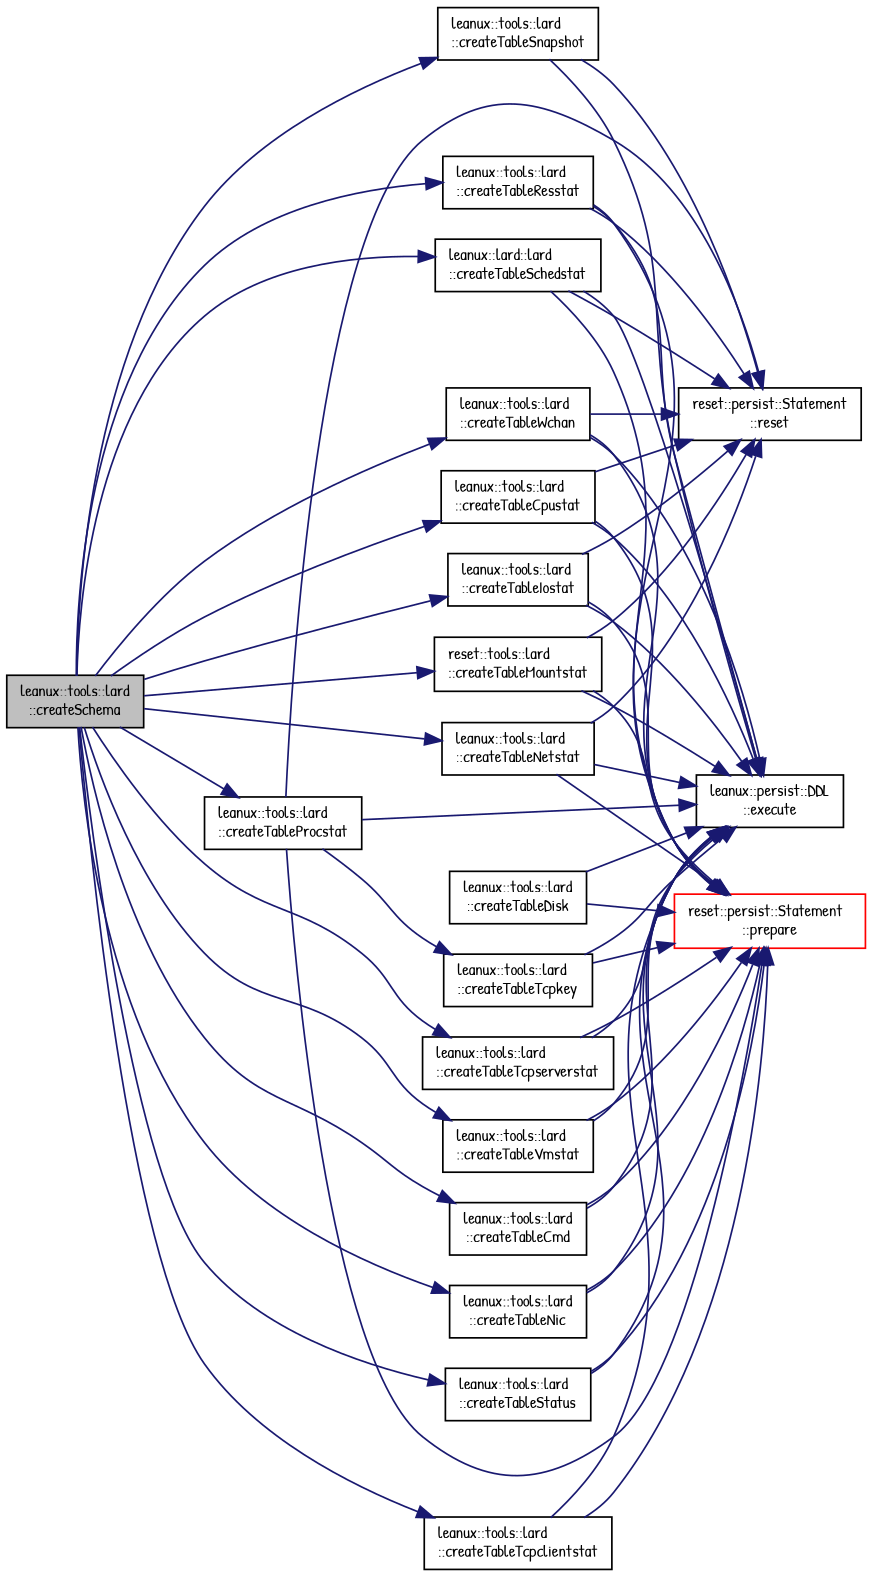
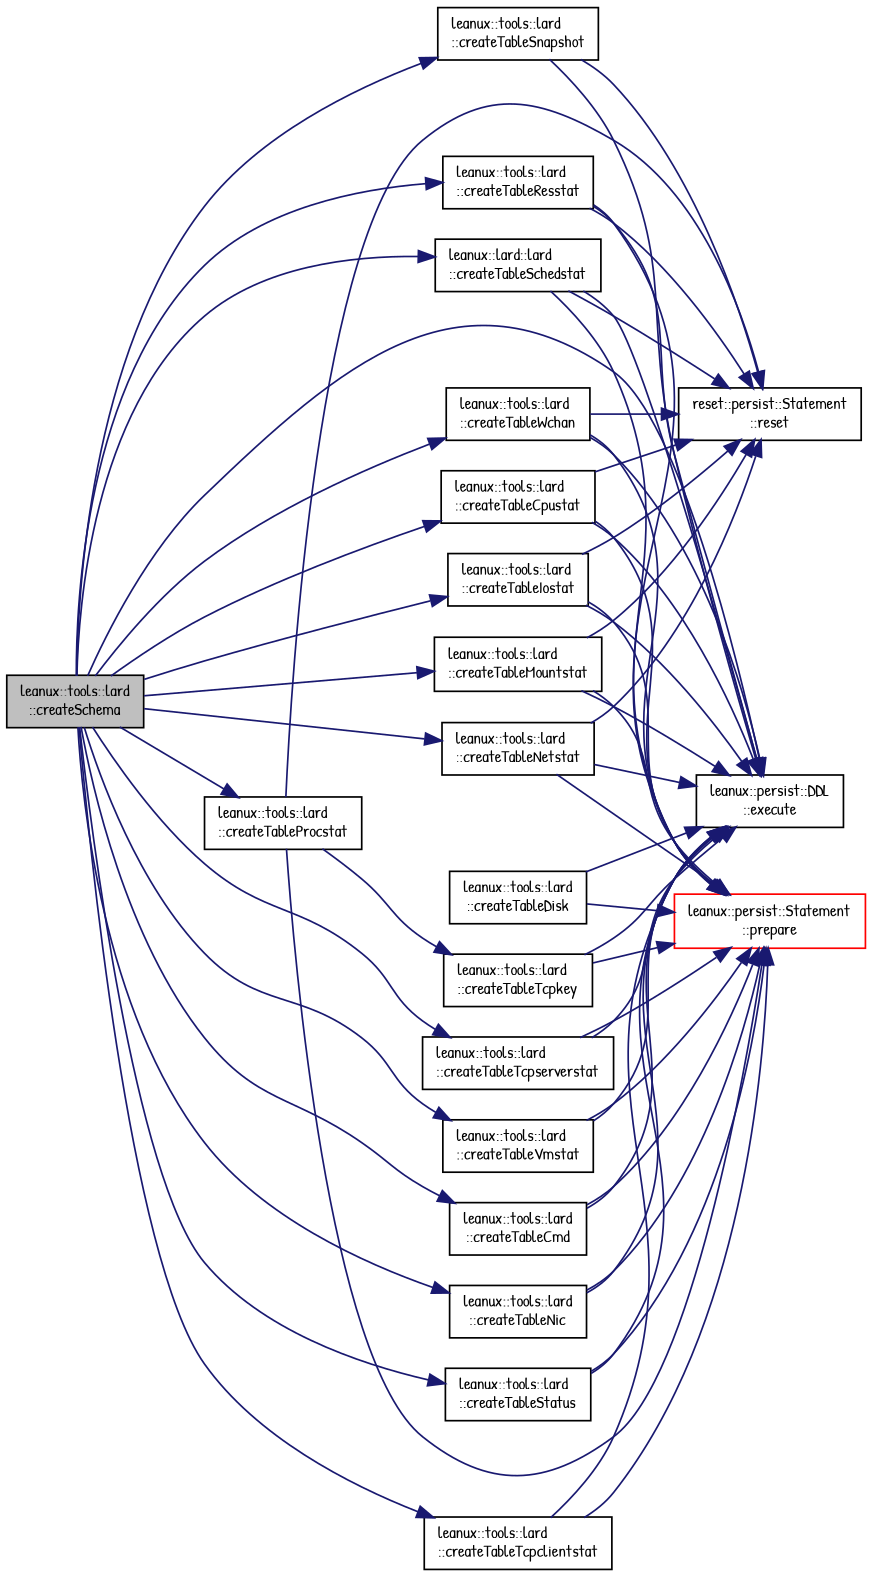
  digraph {
    fontname="Patrick Hand"
    rankdir=LR
    node [color=black fontname="Patrick Hand" fontsize=10 shape=record]
    edge [color=midnightblue fontname="Patrick Hand" fontsize=10 labelfontname=Helvetica labelfontsize=10 style=solid]
    n1 [fillcolor=grey75 fontcolor=black height=0.2 label="leanux::tools::lard\l::createSchema" style=filled width=0.4]
    n2 [height=0.2 label="leanux::tools::lard\l::createTableCmd" width=0.4]
    n3 [height=0.2 label="leanux::tools::lard\l::createTableCpustat" width=0.4]
    n4 [height=0.2 label="leanux::tools::lard\l::createTableIostat" width=0.4]
-   n5 [height=0.2 label="reset::tools::lard\l::createTableMountstat" width=0.4]
+   n5 [height=0.2 label="leanux::tools::lard\l::createTableMountstat" width=0.4]
    n6 [height=0.2 label="leanux::tools::lard\l::createTableNetstat" width=0.4]
    n7 [height=0.2 label="leanux::tools::lard\l::createTableNic" width=0.4]
    n8 [height=0.2 label="leanux::tools::lard\l::createTableProcstat" width=0.4]
    n9 [height=0.2 label="leanux::tools::lard\l::createTableResstat" width=0.4]
    n10 [height=0.2 label="leanux::lard::lard\l::createTableSchedstat" width=0.4]
    n11 [height=0.2 label="leanux::tools::lard\l::createTableSnapshot" width=0.4]
    n12 [height=0.2 label="leanux::tools::lard\l::createTableStatus" width=0.4]
    n13 [height=0.2 label="leanux::tools::lard\l::createTableTcpclientstat" width=0.4]
    n14 [height=0.2 label="leanux::tools::lard\l::createTableTcpserverstat" width=0.4]
    n15 [height=0.2 label="leanux::tools::lard\l::createTableVmstat" width=0.4]
    n16 [height=0.2 label="leanux::tools::lard\l::createTableWchan" width=0.4]
    n17 [height=0.2 label="leanux::persist::DDL\l::execute" width=0.4]
-   n18 [color=red height=0.2 label="reset::persist::Statement\l::prepare" width=0.4]
+   n18 [color=red height=0.2 label="leanux::persist::Statement\l::prepare" width=0.4]
    n19 [height=0.2 label="reset::persist::Statement\l::reset" width=0.4]
    n20 [height=0.2 label="leanux::tools::lard\l::createTableDisk" width=0.4]
    n21 [height=0.2 label="leanux::tools::lard\l::createTableTcpkey" width=0.4]
    n1 -> n2
    n1 -> n3
    n1 -> n4
    n1 -> n5
    n1 -> n6
    n1 -> n7
    n1 -> n8
    n1 -> n9
    n1 -> n10
    n1 -> n11
    n1 -> n12
    n1 -> n13
    n1 -> n14
    n1 -> n15
    n1 -> n16
    n2 -> n17
    n2 -> n18
    n3 -> n17
    n3 -> n18
    n3 -> n19
    n4 -> n17
    n4 -> n18
    n4 -> n19
    n5 -> n17
    n5 -> n18
    n5 -> n19
    n6 -> n17
    n6 -> n18
    n6 -> n19
    n7 -> n17
    n7 -> n18
-   n8 -> n17
+   n1 -> n17
    n8 -> n18
    n8 -> n19
    n8 -> n21
    n9 -> n17
    n9 -> n18
    n9 -> n19
    n10 -> n17
    n10 -> n18
    n10 -> n19
    n11 -> n17
    n11 -> n19
    n12 -> n17
    n12 -> n18
    n13 -> n17
    n13 -> n18
    n14 -> n17
    n14 -> n18
    n15 -> n17
    n15 -> n18
    n16 -> n17
    n16 -> n18
    n16 -> n19
    n20 -> n17
    n20 -> n18
    n21 -> n17
    n21 -> n18
  }
